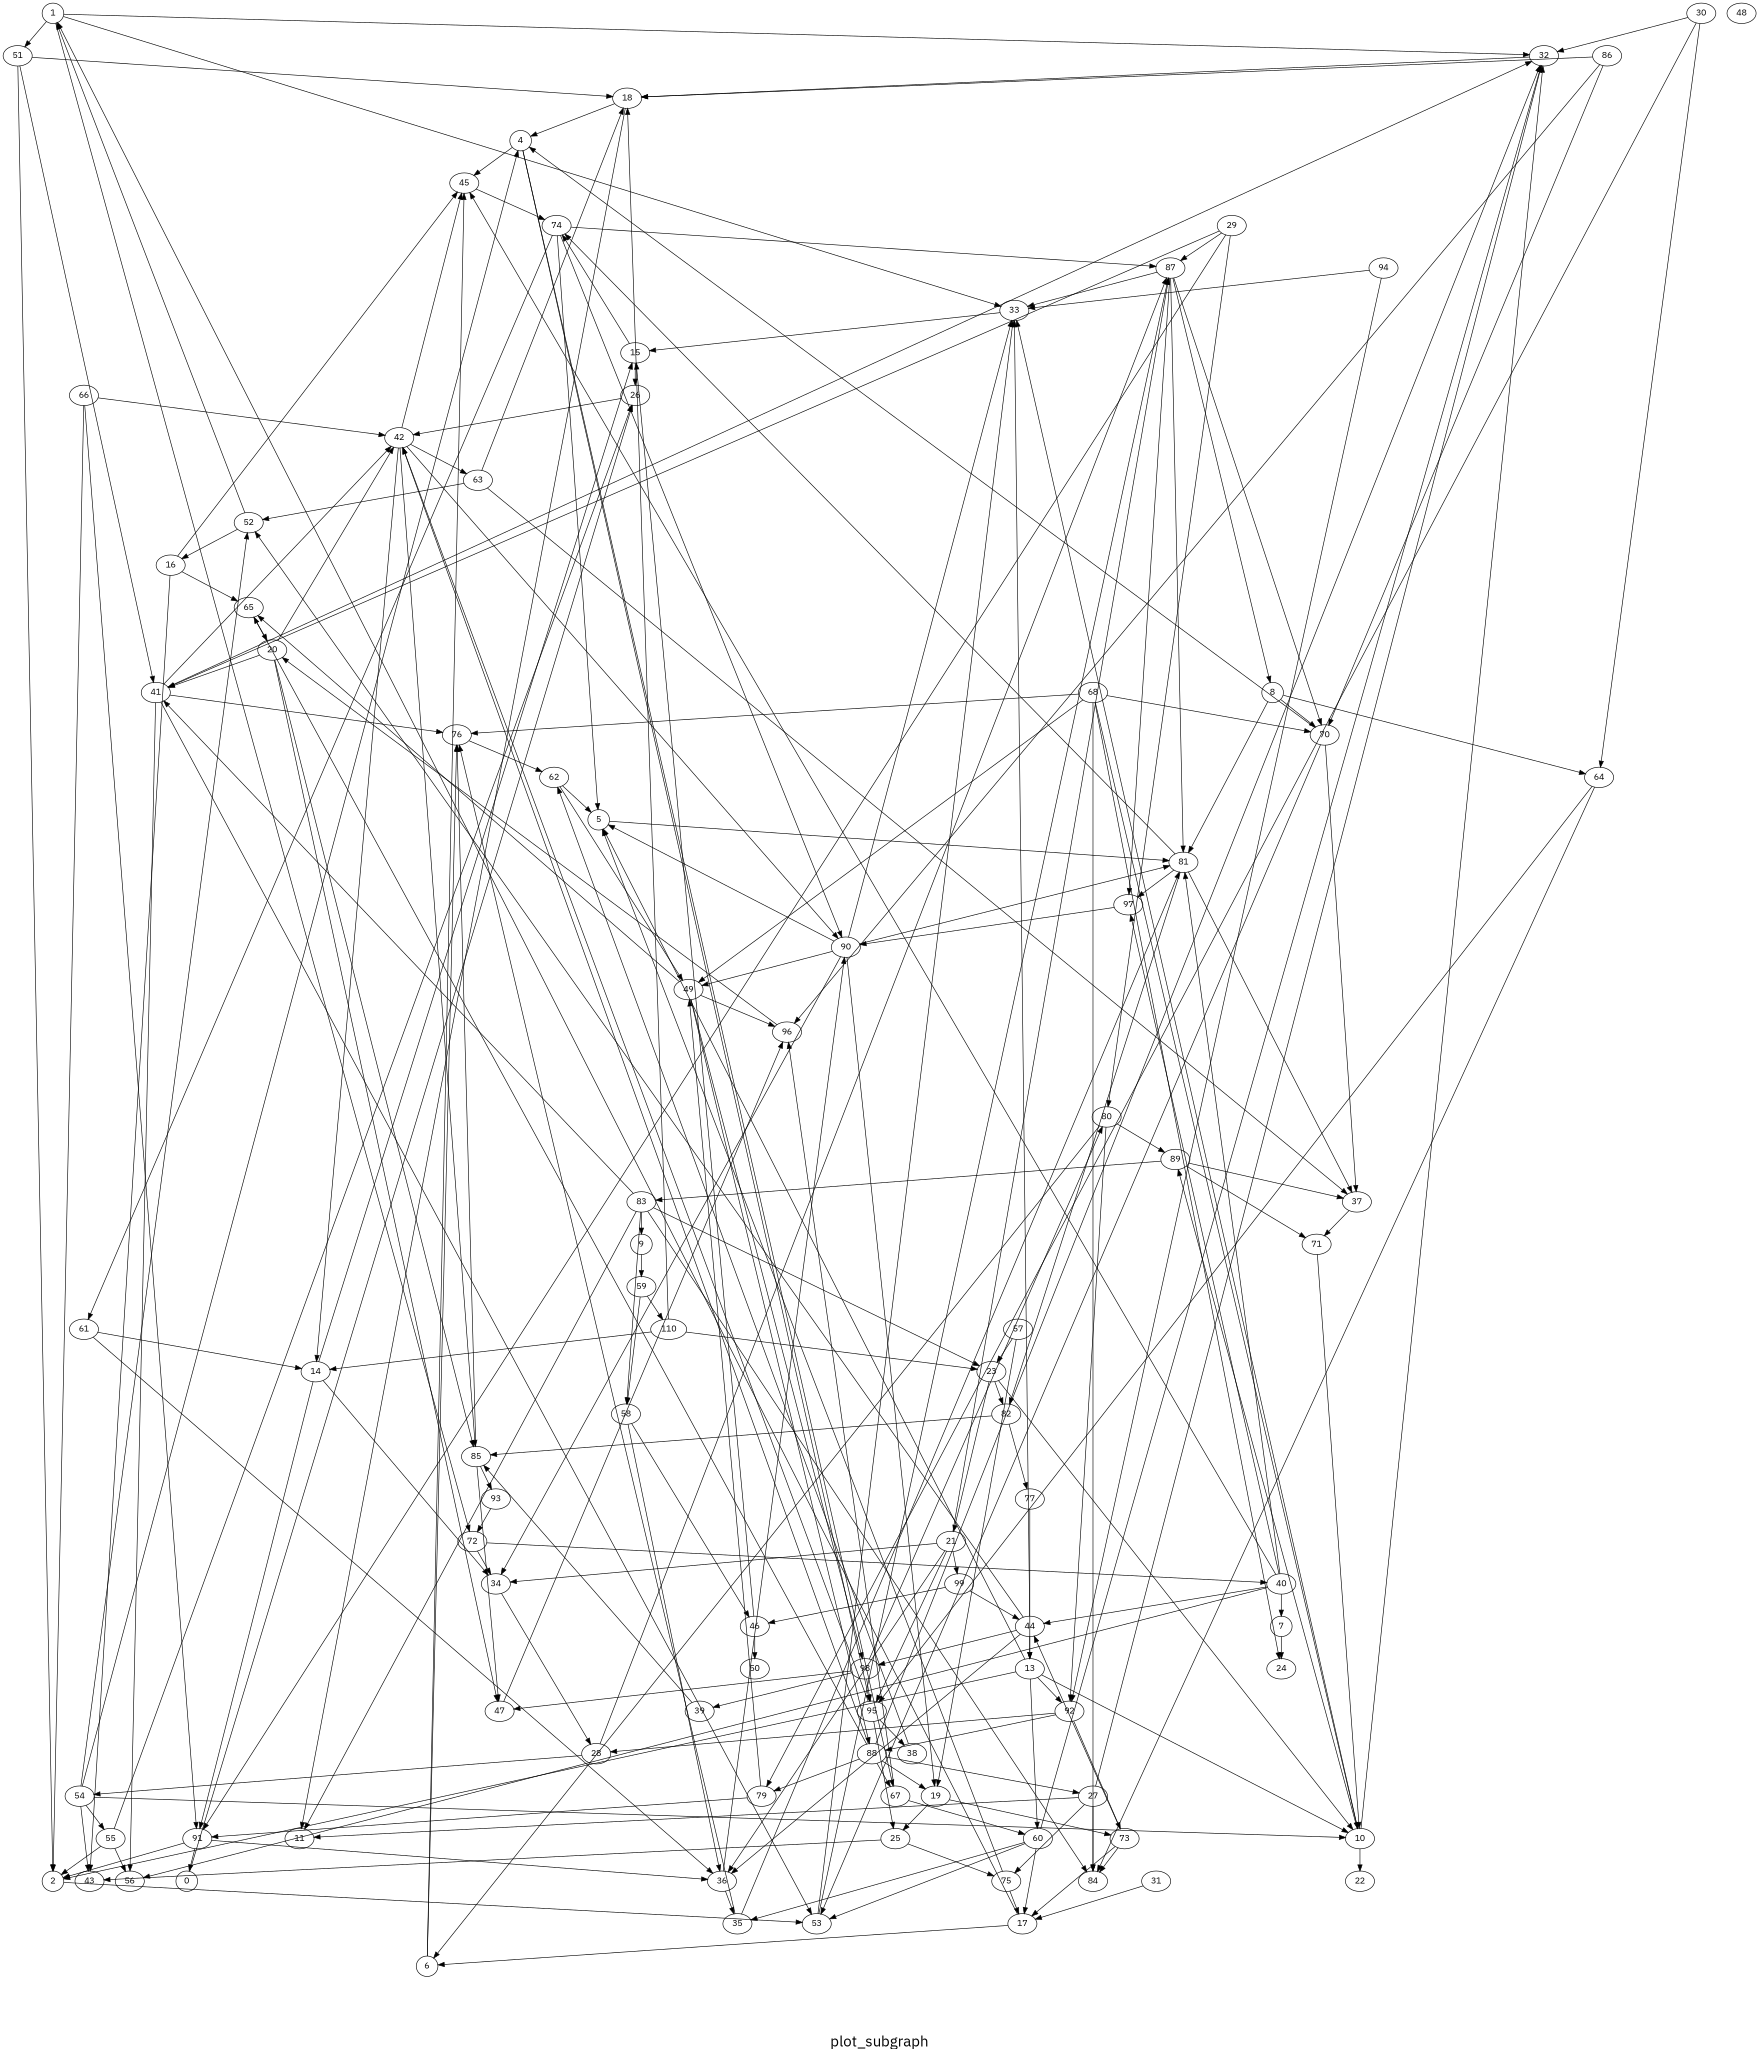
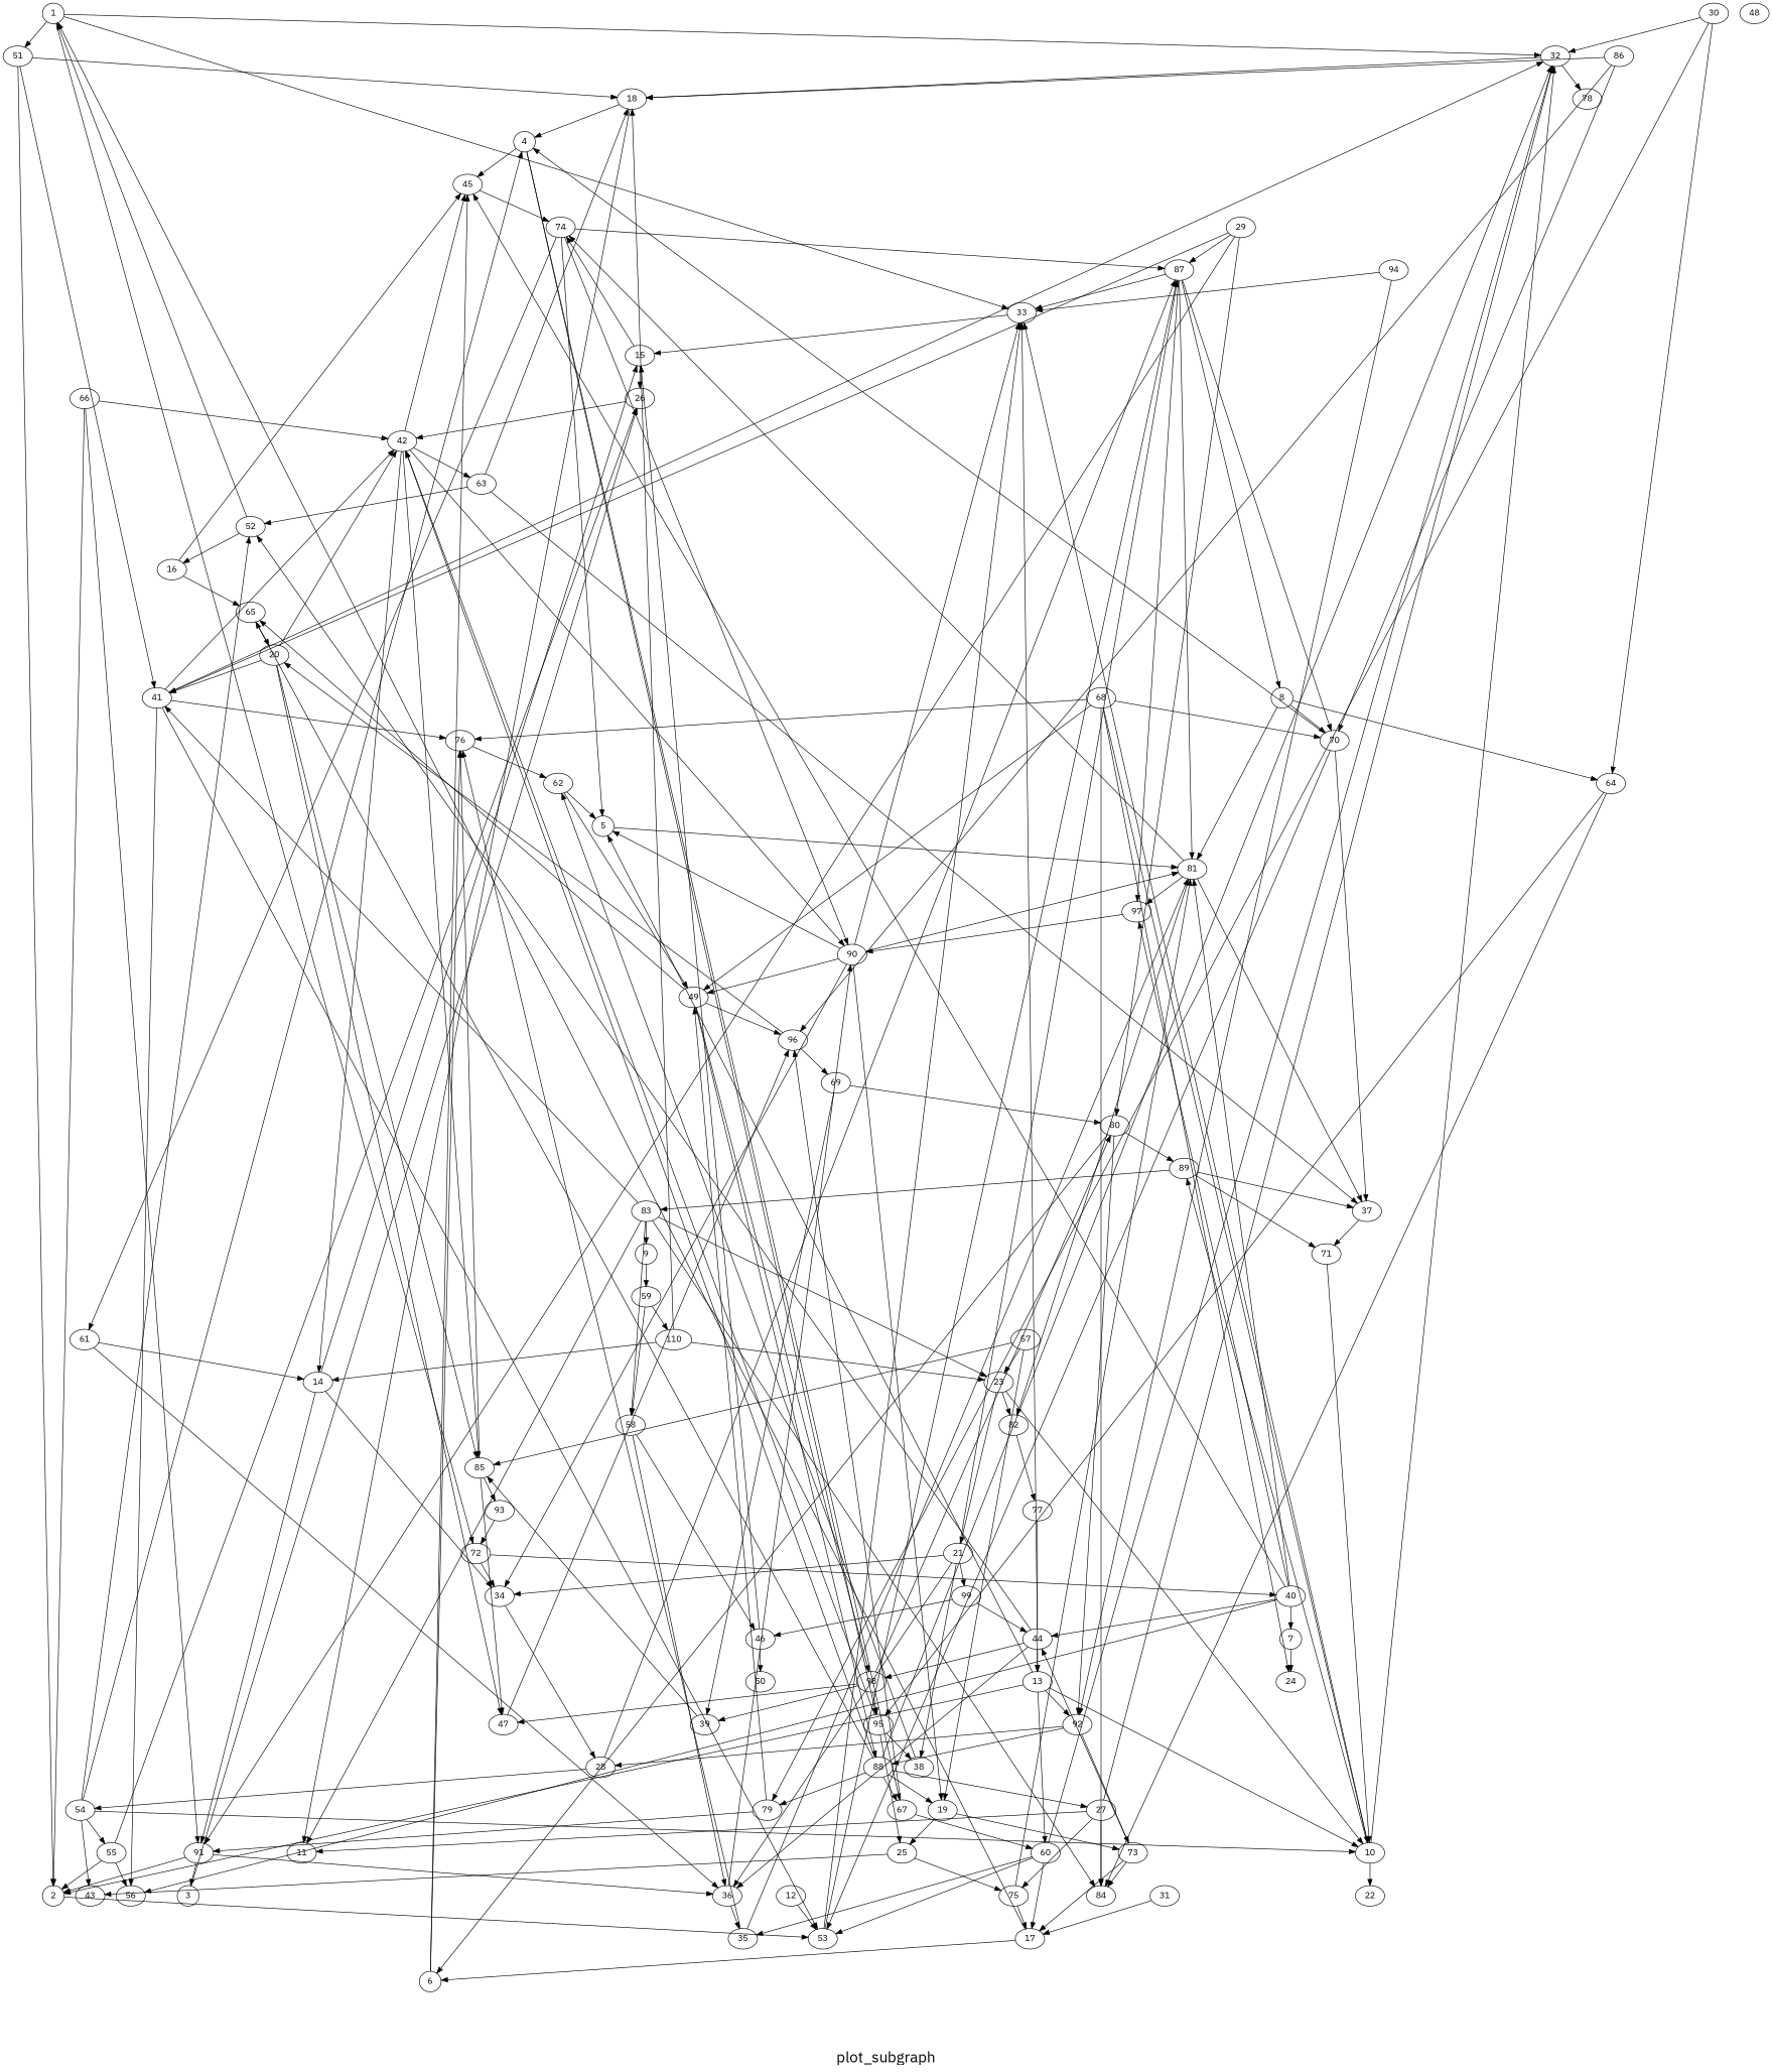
  digraph {
    fontname="IBM Plex Sans"
    fontsize=24
    label="\nplot_subgraph\n"
    splines=false
    node [fontname="IBM Plex Sans" shape=ellipse]
    edge [fontname="IBM Plex Sans"]
    1 [height=0.3 width=0.3]
    32 [height=0.3 width=0.3]
    33 [height=0.3 width=0.3]
    51 [height=0.3 width=0.3]
    72 [height=0.3 width=0.3]
    18 [height=0.3 width=0.3]
+   78 [height=0.3 width=0.3]
    15 [height=0.3 width=0.3]
    2 [height=0.3 width=0.3]
    41 [height=0.3 width=0.3]
    34 [height=0.3 width=0.3]
    40 [height=0.3 width=0.3]
    53 [height=0.3 width=0.3]
    87 [height=0.3 width=0.3]
-   3 [height=0.3 width=0.3 label=0]
+   3 [height=0.3 width=0.3]
    26 [height=0.3 width=0.3]
    42 [height=0.3 width=0.3]
    4 [height=0.3 width=0.3]
    45 [height=0.3 width=0.3]
    67 [height=0.3 width=0.3]
    95 [height=0.3 width=0.3]
    74 [height=0.3 width=0.3]
    60 [height=0.3 width=0.3]
    96 [height=0.3 width=0.3]
    25 [height=0.3 width=0.3]
    38 [height=0.3 width=0.3]
    5 [height=0.3 width=0.3]
    81 [height=0.3 width=0.3]
    82 [height=0.3 width=0.3]
    37 [height=0.3 width=0.3]
    97 [height=0.3 width=0.3]
    6 [height=0.3 width=0.3]
    76 [height=0.3 width=0.3]
    62 [height=0.3 width=0.3]
    7 [height=0.3 width=0.3]
    24 [height=0.3 width=0.3]
    8 [height=0.3 width=0.3]
    64 [height=0.3 width=0.3]
    70 [height=0.3 width=0.3]
    84 [height=0.3 width=0.3]
    9 [height=0.3 width=0.3]
    59 [height=0.3 width=0.3]
    58 [height=0.3 width=0.3]
    n44 [height=0.3 label=110 width=0.3]
    10 [height=0.3 width=0.3]
    22 [height=0.3 width=0.3]
    89 [height=0.3 width=0.3]
    71 [height=0.3 width=0.3]
    83 [height=0.3 width=0.3]
+   12 [height=0.3 width=0.3]
    13 [height=0.3 width=0.3]
    92 [height=0.3 width=0.3]
    17 [height=0.3 width=0.3]
    35 [height=0.3 width=0.3]
    73 [height=0.3 width=0.3]
    28 [height=0.3 width=0.3]
    88 [height=0.3 width=0.3]
    14 [height=0.3 width=0.3]
    91 [height=0.3 width=0.3]
    36 [height=0.3 width=0.3]
    90 [height=0.3 width=0.3]
    61 [height=0.3 width=0.3]
    16 [height=0.3 width=0.3]
    43 [height=0.3 width=0.3]
    65 [height=0.3 width=0.3]
    20 [height=0.3 width=0.3]
    11 [height=0.3 width=0.3]
+   69 [height=0.3 width=0.3]
    19 [height=0.3 width=0.3]
    75 [height=0.3 width=0.3]
    44 [height=0.3 width=0.3]
    47 [height=0.3 width=0.3]
    85 [height=0.3 width=0.3]
    56 [height=0.3 width=0.3]
    63 [height=0.3 width=0.3]
    93 [height=0.3 width=0.3]
    21 [height=0.3 width=0.3]
    99 [height=0.3 width=0.3]
    46 [height=0.3 width=0.3]
    23 [height=0.3 width=0.3]
    77 [height=0.3 width=0.3]
    27 [height=0.3 width=0.3]
    54 [height=0.3 width=0.3]
    52 [height=0.3 width=0.3]
    55 [height=0.3 width=0.3]
    29 [height=0.3 width=0.3]
    80 [height=0.3 width=0.3]
    30 [height=0.3 width=0.3]
    79 [height=0.3 width=0.3]
    49 [height=0.3 width=0.3]
    31 [height=0.3 width=0.3]
    39 [height=0.3 width=0.3]
    98 [height=0.3 width=0.3]
    50 [height=0.3 width=0.3]
    48 [height=0.3 width=0.3]
    57 [height=0.3 width=0.3]
    66 [height=0.3 width=0.3]
    68 [height=0.3 width=0.3]
    86 [height=0.3 width=0.3]
    94 [height=0.3 width=0.3]
    1 -> 32
    1 -> 33
    1 -> 51
    1 -> 72
    32 -> 18
+   32 -> 78
    33 -> 15
    51 -> 18
    51 -> 2
    51 -> 41
    72 -> 34
    72 -> 40
    18 -> 4
    18 -> 11
    15 -> 26
    15 -> 74
    2 -> 53
    41 -> 32
    41 -> 53
    41 -> 42
    41 -> 76
    41 -> 56
    34 -> 28
    40 -> 45
    40 -> 81
    40 -> 97
    40 -> 7
    40 -> 44
    40 -> 56
    53 -> 33
    53 -> 87
    87 -> 33
    87 -> 81
    87 -> 97
    87 -> 8
    87 -> 70
    3 -> 26
    26 -> 42
    42 -> 45
    42 -> 14
    42 -> 90
    42 -> 85
    42 -> 63
    4 -> 45
    4 -> 67
    4 -> 95
    45 -> 74
    67 -> 60
    67 -> 96
    95 -> 42
    95 -> 25
    95 -> 38
    74 -> 87
    74 -> 5
    74 -> 90
    74 -> 61
    60 -> 32
    60 -> 53
    60 -> 17
    60 -> 35
    96 -> 20
+   96 -> 69
    25 -> 43
    25 -> 75
    38 -> 62
    5 -> 81
    81 -> 74
    81 -> 82
    81 -> 37
    81 -> 97
    82 -> 77
    37 -> 71
    97 -> 90
    6 -> 45
    6 -> 76
    76 -> 62
    62 -> 5
    62 -> 49
    7 -> 24
    8 -> 81
    8 -> 64
    8 -> 70
    64 -> 95
    64 -> 84
    70 -> 53
    70 -> 4
    70 -> 37
    9 -> 59
    59 -> 58
    59 -> n44
    58 -> 36
    58 -> 46
    n44 -> 18
    n44 -> 14
    n44 -> 23
    10 -> 32
    10 -> 33
    10 -> 22
    10 -> 89
    89 -> 37
    89 -> 71
    89 -> 83
    71 -> 10
    83 -> 41
    83 -> 84
    83 -> 9
    83 -> 58
    83 -> 11
    83 -> 23
+   12 -> 53
    13 -> 2
    13 -> 60
    13 -> 5
    13 -> 10
    13 -> 92
    92 -> 73
    92 -> 28
    92 -> 88
    17 -> 1
    17 -> 6
    35 -> 81
    35 -> 76
    73 -> 84
    73 -> 17
    73 -> 44
    28 -> 87
    28 -> 54
    88 -> 32
    88 -> 42
    88 -> 67
    88 -> 65
    88 -> 19
    88 -> 27
    88 -> 79
    14 -> 15
    14 -> 34
    14 -> 91
    91 -> 2
    91 -> 3
    91 -> 36
    36 -> 35
    36 -> 90
    90 -> 33
    90 -> 34
    90 -> 5
    90 -> 81
    90 -> 19
    90 -> 49
    61 -> 14
    61 -> 36
    16 -> 45
-   16 -> 43
    16 -> 65
    65 -> 20
    20 -> 41
    20 -> 42
    20 -> 47
    20 -> 85
+   69 -> 80
+   69 -> 39
    19 -> 25
    19 -> 73
-   75 -> 5
+   75 -> 81
    75 -> 17
    44 -> 33
    44 -> 13
    44 -> 36
    44 -> 52
    44 -> 98
    47 -> 96
    85 -> 76
    85 -> 47
    85 -> 93
    63 -> 18
    63 -> 37
    63 -> 52
    93 -> 72
    21 -> 34
    21 -> 87
-   21 -> 95
+   21 -> 38
    21 -> 36
    21 -> 99
    99 -> 44
    99 -> 46
    46 -> 15
    46 -> 50
    23 -> 82
    23 -> 10
    23 -> 21
    77 -> 13
    27 -> 32
    27 -> 84
    27 -> 11
    27 -> 75
    54 -> 4
    54 -> 10
    54 -> 43
    54 -> 52
    54 -> 55
    52 -> 1
    52 -> 16
    55 -> 2
    55 -> 26
    55 -> 56
    29 -> 41
    29 -> 87
    29 -> 91
    29 -> 80
    80 -> 6
    80 -> 89
    80 -> 92
    30 -> 32
    30 -> 64
    30 -> 79
    79 -> 91
    79 -> 49
    49 -> 96
    49 -> 88
    49 -> 65
    49 -> 98
    31 -> 17
    39 -> 85
    98 -> 95
    98 -> 47
    98 -> 80
    98 -> 39
    57 -> 19
-   82 -> 85
+   57 -> 85
    57 -> 23
    66 -> 2
    66 -> 42
    66 -> 91
    68 -> 76
    68 -> 24
    68 -> 70
    68 -> 84
    68 -> 10
    68 -> 49
    86 -> 18
    86 -> 96
    86 -> 70
    94 -> 33
    94 -> 92
  }
